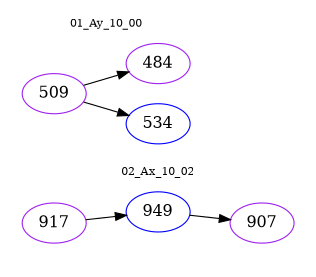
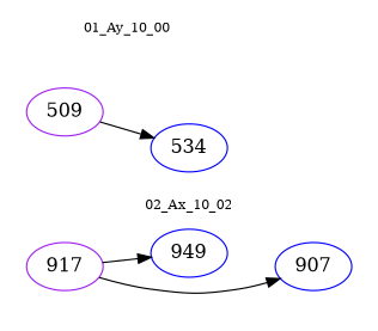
  digraph {
    rankdir=LR
    node [color=purple]
    edge [color=black]
    n1 [label=917]
-   n2 [label=907]
+   n2 [color=blue label=907]
    n3 [color=blue label=949]
    n4 [label=509]
    n5 [color=blue label=534]
-   n6 [label=484]
    subgraph cluster_1 {
      color=white
      fontsize=10
      label="02_Ax_10_02"
      n1
      n2
      n3
    }
    subgraph cluster_2 {
      color=white
      fontsize=10
      label="01_Ay_10_00"
      n4
      n5
-     n6
    }
-   n3 -> n2
+   n1 -> n2
    n1 -> n3
    n4 -> n5
-   n4 -> n6
  }
